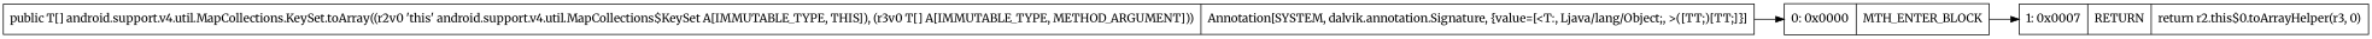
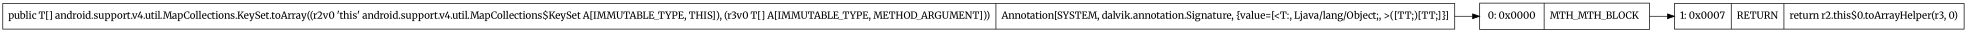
  digraph {
    rankdir=LR
    fontname=Merriweather
    node [shape=record fontname=Merriweather]
    edge [fontname=Merriweather]
-   n1 [label="{0\:\ 0x0000|MTH_ENTER_BLOCK\l}"]
+   n1 [label="{0\:\ 0x0000|MTH_MTH_BLOCK\l}"]
    n2 [label="{1\:\ 0x0007|RETURN\l|return r2.this$0.toArrayHelper(r3, 0)\l}"]
    n3 [label="{public T[] android.support.v4.util.MapCollections.KeySet.toArray((r2v0 'this' android.support.v4.util.MapCollections$KeySet A[IMMUTABLE_TYPE, THIS]), (r3v0 T[] A[IMMUTABLE_TYPE, METHOD_ARGUMENT]))  | Annotation[SYSTEM, dalvik.annotation.Signature, \{value=[\<T:, Ljava\/lang\/Object;, \>([TT;)[TT;]\}]\l}"]
    n1 -> n2
    n3 -> n1
  }
